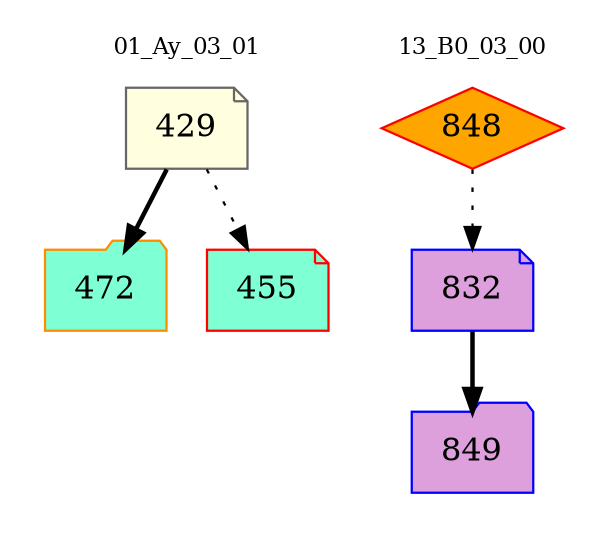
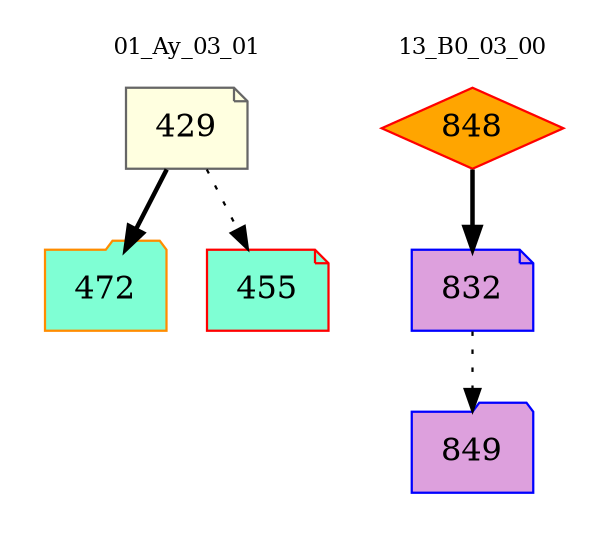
  digraph {
    node [color=red fillcolor=aquamarine shape=note style=filled]
    edge [color=black style=bold]
    n1 [color=darkorange label=472 shape=folder]
    n2 [color=gray40 fillcolor=lightyellow label=429]
    n3 [label=455]
    n4 [fillcolor=orange label=848 shape=diamond]
    n5 [color=blue fillcolor=plum label=832]
    n6 [color=blue fillcolor=plum label=849 shape=folder]
    subgraph cluster_1 {
      color=white
      fontsize=10
      label="01_Ay_03_01"
      n1
      n2
      n3
    }
    subgraph cluster_2 {
      color=white
      fontsize=10
      label="13_B0_03_00"
      n4
      n5
      n6
    }
    n2 -> n1
    n2 -> n3 [style=dotted]
-   n4 -> n5 [style=dotted]
-   n5 -> n6
+   n4 -> n5
+   n5 -> n6 [style=dotted]
  }
